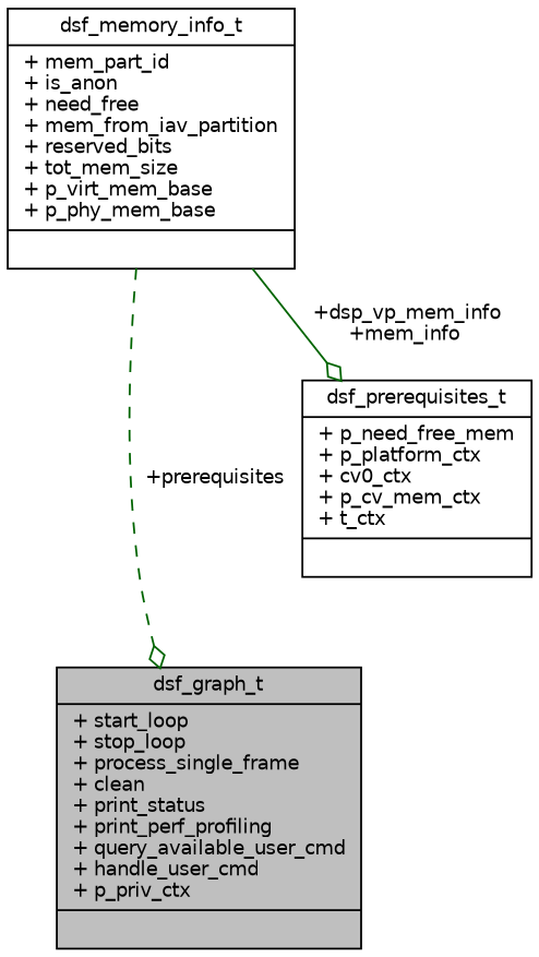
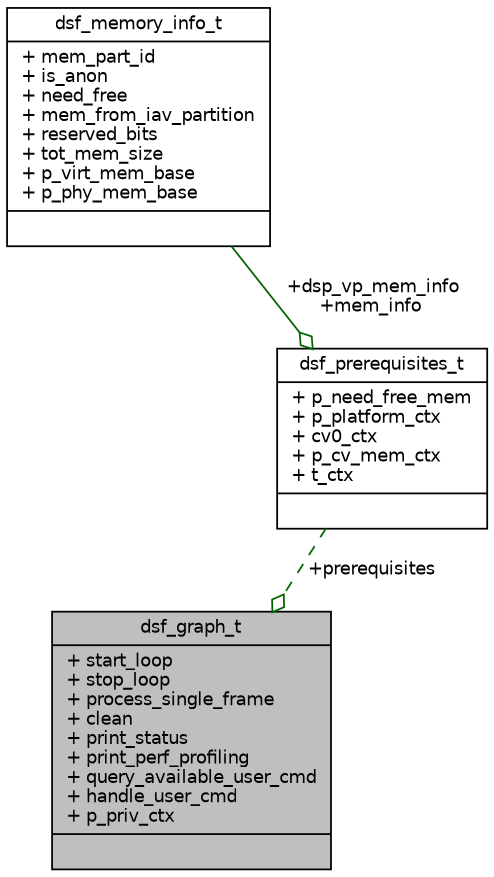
  digraph {
    node [color=black fontname=Helvetica fontsize=10 shape=record]
    edge [arrowhead=odiamond color=darkgreen fontname=Helvetica fontsize=10 labelfontname=Helvetica labelfontsize=10]
    n1 [fillcolor=grey75 fontcolor=black height=0.2 label="{dsf_graph_t\n|+ start_loop\l+ stop_loop\l+ process_single_frame\l+ clean\l+ print_status\l+ print_perf_profiling\l+ query_available_user_cmd\l+ handle_user_cmd\l+ p_priv_ctx\l|}" style=filled width=0.4]
    n2 [height=0.2 label="{dsf_prerequisites_t\n|+ p_need_free_mem\l+ p_platform_ctx\l+ cv0_ctx\l+ p_cv_mem_ctx\l+ t_ctx\l|}" width=0.4]
    n3 [height=0.2 label="{dsf_memory_info_t\n|+ mem_part_id\l+ is_anon\l+ need_free\l+ mem_from_iav_partition\l+ reserved_bits\l+ tot_mem_size\l+ p_virt_mem_base\l+ p_phy_mem_base\l|}" width=0.4]
-   n3 -> n1 [label=" +prerequisites" style=dashed]
+   n2 -> n1 [label=" +prerequisites" style=dashed]
    n3 -> n2 [label=" +dsp_vp_mem_info\n+mem_info" style=solid]
  }
